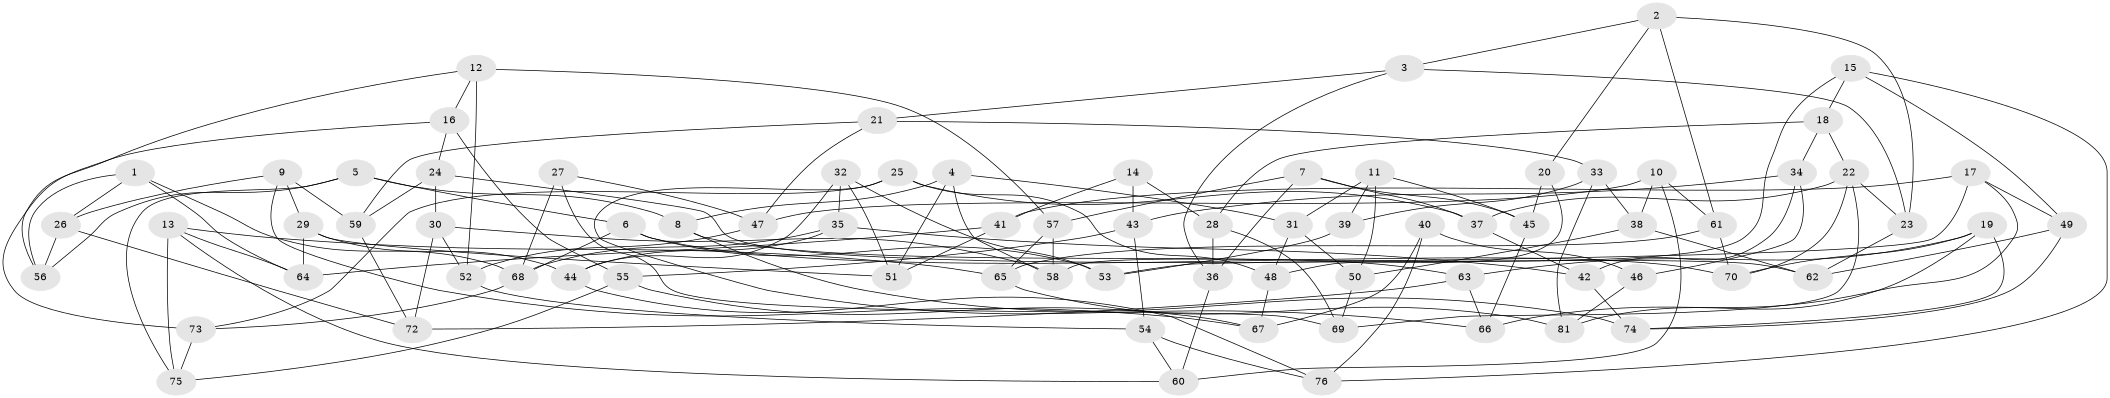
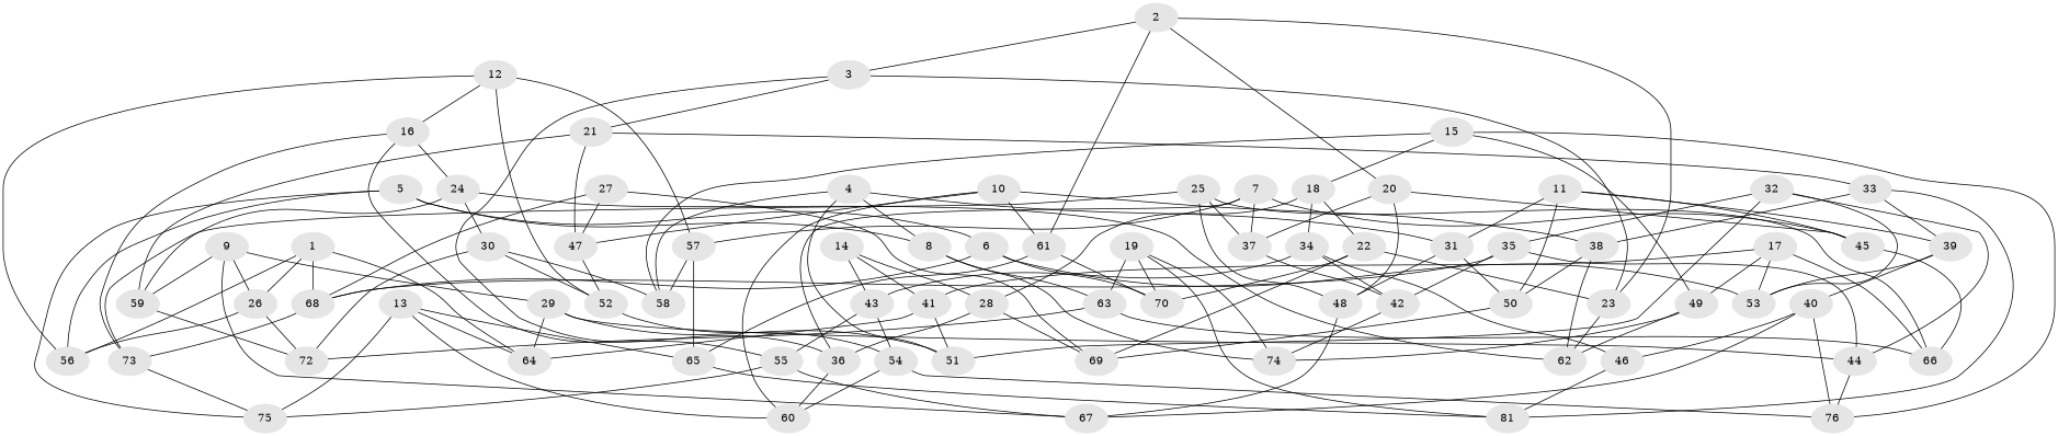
  graph {
    node [color=gray90 style=filled]
    1
    26
    56
    64
    68
    72
    73
    2
    3
    20
    23
    61
    21
    36
    37
    45
    48
    62
    70
    65
    59
    47
    33
    60
    4
    8
    31
    51
    58
    63
    74
    50
    5
    6
    75
    53
    7
    57
    42
    66
    9
    29
    67
    44
    10
    38
    52
    11
    39
    40
    69
    12
    16
    24
    55
    54
    13
    n58 [label=81]
    14
    28
    41
    43
    27
    15
    18
    49
    76
    22
    34
    30
    17
    46
    19
    25
    32
    35
    1 -- 26
    1 -- 56
    1 -- 64
    1 -- 68
    26 -- 56
    26 -- 72
    68 -- 73
    73 -- 75
    2 -- 3
    2 -- 20
    2 -- 23
    2 -- 61
    3 -- 23
    3 -- 21
    3 -- 36
-   22 -- 37
+   20 -- 37
    20 -- 45
    20 -- 48
    23 -- 62
    61 -- 70
    61 -- 65
    21 -- 59
    21 -- 47
    21 -- 33
    36 -- 60
    37 -- 42
    45 -- 66
    48 -- 67
    65 -- n58
    59 -- 72
    47 -- 52
    33 -- 38
    33 -- 39
    33 -- n58
    4 -- 8
    4 -- 31
    4 -- 51
    4 -- 58
    8 -- 63
    8 -- 74
    31 -- 48
    31 -- 50
    63 -- 72
    63 -- 66
    50 -- 69
    5 -- 56
    5 -- 8
    5 -- 6
    5 -- 75
    6 -- 68
    6 -- 70
    6 -- 53
    7 -- 36
    7 -- 37
    7 -- 45
    7 -- 57
    57 -- 65
    57 -- 58
    42 -- 74
    9 -- 26
    9 -- 59
    9 -- 29
    9 -- 67
    29 -- 64
    29 -- 51
    29 -- 44
    44 -- 76
    10 -- 61
    10 -- 47
    10 -- 60
    10 -- 38
    38 -- 62
    38 -- 50
    52 -- 54
    11 -- 45
    11 -- 31
    11 -- 50
    11 -- 39
    39 -- 53
+   39 -- 40
    40 -- 67
    40 -- 76
    40 -- 46
    12 -- 56
    12 -- 57
    12 -- 52
    12 -- 16
    16 -- 73
    16 -- 24
    16 -- 55
    24 -- 62
    24 -- 59
    24 -- 30
    55 -- 75
    55 -- 67
    54 -- 60
    54 -- 76
    13 -- 64
    13 -- 65
    13 -- 60
    13 -- 75
    14 -- 28
    14 -- 41
    14 -- 43
    28 -- 36
    28 -- 69
    41 -- 64
    41 -- 51
    43 -- 55
    43 -- 54
    27 -- 68
    27 -- 47
    27 -- 69
    15 -- 58
    15 -- 18
    15 -- 49
    15 -- 76
    18 -- 28
    18 -- 22
    18 -- 34
    49 -- 62
    49 -- 74
    22 -- 23
    22 -- 70
    22 -- 69
    34 -- 42
    34 -- 43
    34 -- 46
    30 -- 72
    30 -- 58
    30 -- 52
    17 -- 53
    17 -- 66
    17 -- 41
    17 -- 49
    46 -- n58
    19 -- 70
    19 -- 63
    19 -- 74
    19 -- n58
    25 -- 73
    25 -- 37
    25 -- 48
    25 -- 66
    32 -- 51
    32 -- 53
    32 -- 44
    32 -- 35
    35 -- 68
    35 -- 42
    35 -- 44
  }
